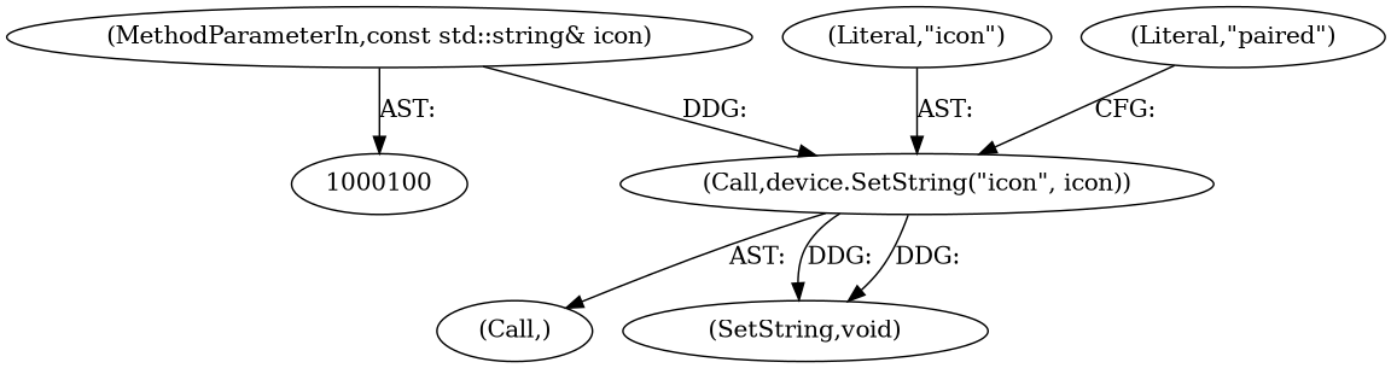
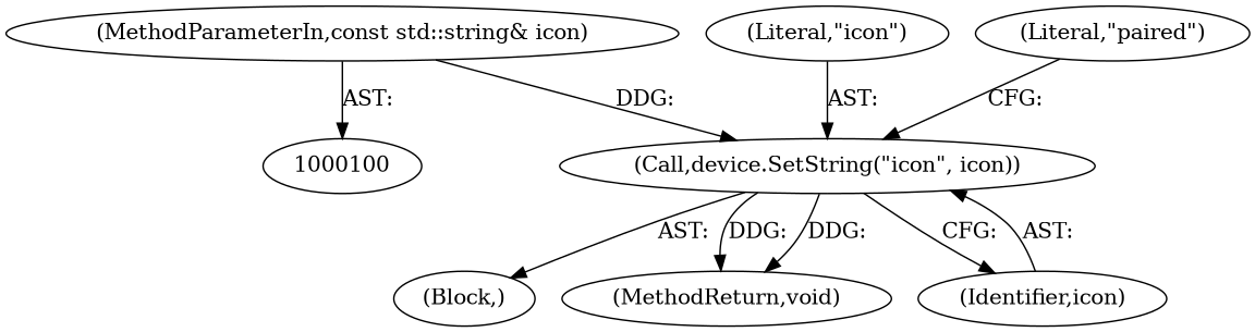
  digraph {
    n1 [label="(Call,device.SetString(\"icon\", icon))"]
-   n2 [label="(Call,)"]
-   n3 [label="(SetString,void)"]
+   n2 [label="(Block,)"]
+   n3 [label="(MethodReturn,void)"]
+   n4 [label="(Identifier,icon)"]
    n5 [label="(MethodParameterIn,const std::string& icon)"]
    1000100
    n7 [label="(Literal,\"icon\")"]
    n8 [label="(Literal,\"paired\")"]
    n1 -> n2 [label="AST: "]
    n1 -> n3 [label="DDG: "]
    n1 -> n3 [label="DDG: "]
+   n1 -> n4 [label="CFG: "]
+   n4 -> n1 [label="AST: "]
    n5 -> n1 [label="DDG: "]
    n5 -> 1000100 [label="AST: "]
    n7 -> n1 [label="AST: "]
    n8 -> n1 [label="CFG: "]
  }
